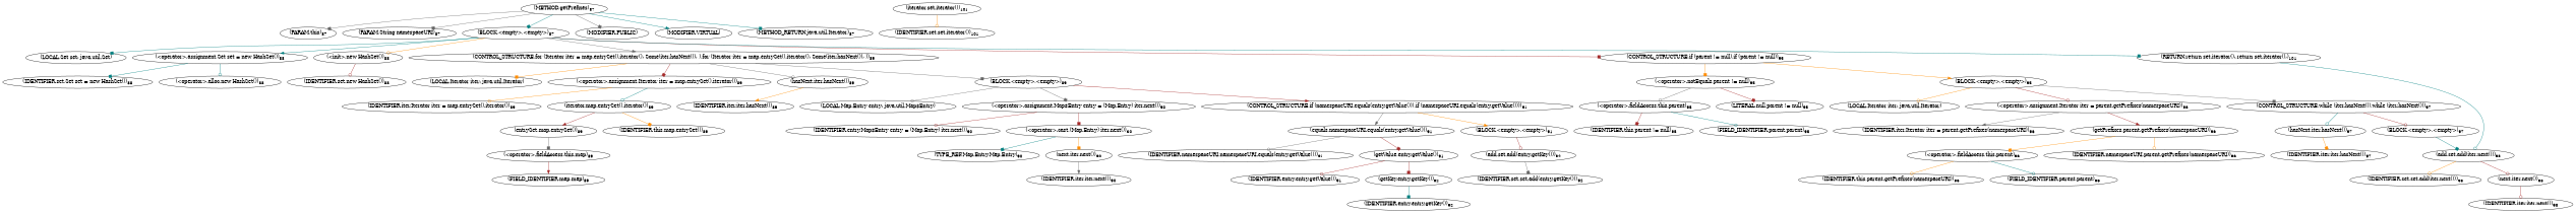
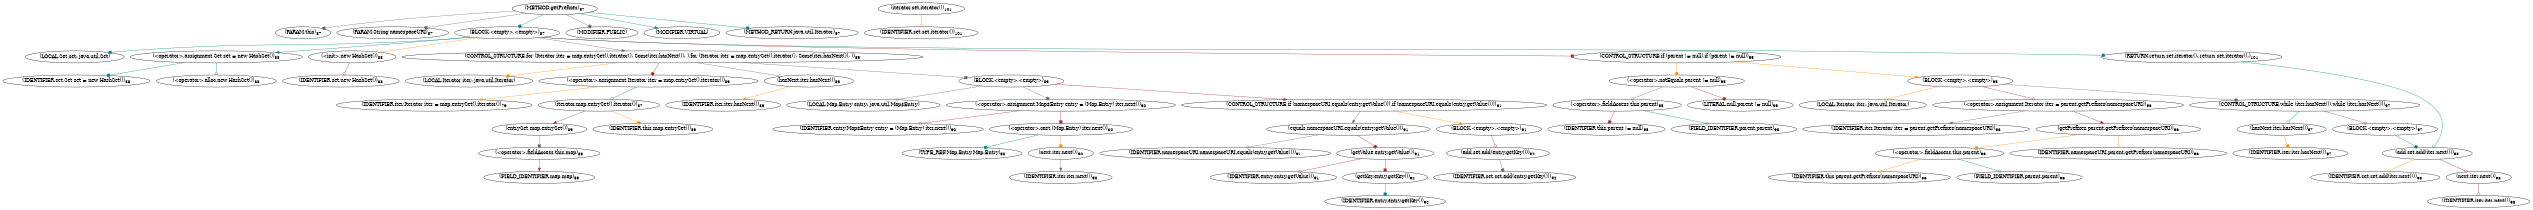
  digraph {
    edge [arrowhead=box color=brown]
    n1 [label=<(METHOD,getPrefixes)<SUB>87</SUB>>]
    n2 [label=<(PARAM,this)<SUB>87</SUB>>]
    n3 [label=<(PARAM,String namespaceURI)<SUB>87</SUB>>]
    n4 [label=<(BLOCK,&lt;empty&gt;,&lt;empty&gt;)<SUB>87</SUB>>]
    n5 [label=<(MODIFIER,PUBLIC)>]
    n6 [label=<(MODIFIER,VIRTUAL)>]
    n7 [label=<(METHOD_RETURN,java.util.Iterator)<SUB>87</SUB>>]
    n8 [label=<(LOCAL,Set set: java.util.Set)>]
    n9 [label=<(&lt;operator&gt;.assignment,Set set = new HashSet())<SUB>88</SUB>>]
    n10 [label=<(&lt;init&gt;,new HashSet())<SUB>88</SUB>>]
    n11 [label=<(CONTROL_STRUCTURE,for (Iterator iter = map.entrySet().iterator(); Some(iter.hasNext()); ),for (Iterator iter = map.entrySet().iterator(); Some(iter.hasNext()); ))<SUB>89</SUB>>]
    n12 [label=<(CONTROL_STRUCTURE,if (parent != null),if (parent != null))<SUB>95</SUB>>]
    n13 [label=<(RETURN,return set.iterator();,return set.iterator();)<SUB>101</SUB>>]
    n14 [label=<(IDENTIFIER,set,Set set = new HashSet())<SUB>88</SUB>>]
    n15 [label=<(&lt;operator&gt;.alloc,new HashSet())<SUB>88</SUB>>]
    n16 [label=<(IDENTIFIER,set,new HashSet())<SUB>88</SUB>>]
    n17 [label=<(LOCAL,Iterator iter: java.util.Iterator)>]
    n18 [label=<(&lt;operator&gt;.assignment,Iterator iter = map.entrySet().iterator())<SUB>89</SUB>>]
    n19 [label=<(hasNext,iter.hasNext())<SUB>89</SUB>>]
    n20 [label=<(BLOCK,&lt;empty&gt;,&lt;empty&gt;)<SUB>89</SUB>>]
    n21 [label=<(&lt;operator&gt;.notEquals,parent != null)<SUB>95</SUB>>]
    n22 [label=<(BLOCK,&lt;empty&gt;,&lt;empty&gt;)<SUB>95</SUB>>]
    n23 [label=<(add,set.add(iter.next()))<SUB>98</SUB>>]
-   n24 [label=<(IDENTIFIER,iter,Iterator iter = map.entrySet().iterator())<SUB>89</SUB>>]
-   n25 [label=<(iterator,map.entrySet().iterator())<SUB>89</SUB>>]
+   n24 [label=<(IDENTIFIER,iter,Iterator iter = map.entrySet().iterator())<SUB>79</SUB>>]
+   n25 [label=<(iterator,map.entrySet().iterator())<SUB>87</SUB>>]
    n26 [label=<(IDENTIFIER,iter,iter.hasNext())<SUB>89</SUB>>]
    n27 [label=<(LOCAL,Map.Entry entry: java.util.Map$Entry)>]
    n28 [label=<(&lt;operator&gt;.assignment,Map$Entry entry = (Map.Entry) iter.next())<SUB>90</SUB>>]
    n29 [label=<(CONTROL_STRUCTURE,if (namespaceURI.equals(entry.getValue())),if (namespaceURI.equals(entry.getValue())))<SUB>91</SUB>>]
    n30 [label=<(entrySet,map.entrySet())<SUB>89</SUB>>]
    n31 [label=<(IDENTIFIER,this,map.entrySet())<SUB>89</SUB>>]
    n32 [label=<(&lt;operator&gt;.fieldAccess,this.map)<SUB>89</SUB>>]
    n33 [label=<(FIELD_IDENTIFIER,map,map)<SUB>89</SUB>>]
    n34 [label=<(IDENTIFIER,entry,Map$Entry entry = (Map.Entry) iter.next())<SUB>90</SUB>>]
    n35 [label=<(&lt;operator&gt;.cast,(Map.Entry) iter.next())<SUB>30</SUB>>]
    n36 [label=<(equals,namespaceURI.equals(entry.getValue()))<SUB>91</SUB>>]
    n37 [label=<(BLOCK,&lt;empty&gt;,&lt;empty&gt;)<SUB>91</SUB>>]
    n38 [label=<(TYPE_REF,Map.Entry,Map.Entry)<SUB>90</SUB>>]
    n39 [label=<(next,iter.next())<SUB>90</SUB>>]
    n40 [label=<(IDENTIFIER,iter,iter.next())<SUB>90</SUB>>]
    n41 [label=<(IDENTIFIER,namespaceURI,namespaceURI.equals(entry.getValue()))<SUB>91</SUB>>]
    n42 [label=<(getValue,entry.getValue())<SUB>91</SUB>>]
    n43 [label=<(add,set.add(entry.getKey()))<SUB>92</SUB>>]
    n44 [label=<(IDENTIFIER,entry,entry.getValue())<SUB>91</SUB>>]
    n45 [label=<(getKey,entry.getKey())<SUB>92</SUB>>]
    n46 [label=<(IDENTIFIER,set,set.add(entry.getKey()))<SUB>92</SUB>>]
    n47 [label=<(IDENTIFIER,entry,entry.getKey())<SUB>92</SUB>>]
    n48 [label=<(&lt;operator&gt;.fieldAccess,this.parent)<SUB>95</SUB>>]
    n49 [label=<(LITERAL,null,parent != null)<SUB>95</SUB>>]
    n50 [label=<(LOCAL,Iterator iter: java.util.Iterator)>]
    n51 [label=<(&lt;operator&gt;.assignment,Iterator iter = parent.getPrefixes(namespaceURI))<SUB>96</SUB>>]
    n52 [label=<(CONTROL_STRUCTURE,while (iter.hasNext()),while (iter.hasNext()))<SUB>97</SUB>>]
    n53 [label=<(IDENTIFIER,this,parent != null)<SUB>95</SUB>>]
    n54 [label=<(FIELD_IDENTIFIER,parent,parent)<SUB>95</SUB>>]
    n55 [label=<(IDENTIFIER,iter,Iterator iter = parent.getPrefixes(namespaceURI))<SUB>96</SUB>>]
    n56 [label=<(getPrefixes,parent.getPrefixes(namespaceURI))<SUB>96</SUB>>]
    n57 [label=<(hasNext,iter.hasNext())<SUB>97</SUB>>]
    n58 [label=<(BLOCK,&lt;empty&gt;,&lt;empty&gt;)<SUB>97</SUB>>]
    n59 [label=<(&lt;operator&gt;.fieldAccess,this.parent)<SUB>96</SUB>>]
    n60 [label=<(IDENTIFIER,namespaceURI,parent.getPrefixes(namespaceURI))<SUB>96</SUB>>]
    n61 [label=<(IDENTIFIER,this,parent.getPrefixes(namespaceURI))<SUB>96</SUB>>]
    n62 [label=<(FIELD_IDENTIFIER,parent,parent)<SUB>96</SUB>>]
    n63 [label=<(IDENTIFIER,iter,iter.hasNext())<SUB>97</SUB>>]
    n64 [label=<(IDENTIFIER,set,set.add(iter.next()))<SUB>98</SUB>>]
    n65 [label=<(next,iter.next())<SUB>98</SUB>>]
    n66 [label=<(IDENTIFIER,iter,iter.next())<SUB>98</SUB>>]
    n67 [label=<(iterator,set.iterator())<SUB>101</SUB>>]
    n68 [label=<(IDENTIFIER,set,set.iterator())<SUB>101</SUB>>]
    n1 -> n2 [color=gray40]
    n1 -> n3 [color=gray40]
    n1 -> n4 [color=teal]
    n1 -> n5 [color=gray40]
    n1 -> n6 [arrowhead=normal color=teal]
    n1 -> n7 [color=teal]
    n4 -> n8 [color=teal]
    n4 -> n9 [arrowhead=normal color=teal]
    n4 -> n10 [arrowhead=odot color=darkorange]
    n4 -> n11 [arrowhead=normal color=gray40]
    n4 -> n12
    n4 -> n13 [color=teal]
    n9 -> n14 [color=teal]
    n9 -> n15 [arrowhead=odot color=teal]
    n10 -> n16 [arrowhead=odot]
    n11 -> n17 [color=darkorange]
    n11 -> n18
    n11 -> n19 [arrowhead=odot color=gray40]
    n11 -> n20 [color=gray40]
    n12 -> n21 [color=darkorange]
    n12 -> n22 [arrowhead=normal color=darkorange]
    n13 -> n23 [arrowhead=odot color=teal]
    n18 -> n24 [arrowhead=odot color=darkorange]
    n18 -> n25 [arrowhead=odot color=teal]
    n19 -> n26 [arrowhead=normal color=darkorange]
    n20 -> n27 [arrowhead=odot color=gray40]
    n20 -> n28 [color=gray40]
    n20 -> n29 [arrowhead=normal]
    n21 -> n48 [arrowhead=odot color=gray40]
    n21 -> n49
    n22 -> n50 [arrowhead=odot color=darkorange]
    n22 -> n51 [arrowhead=odot]
    n22 -> n52 [color=gray40]
    n23 -> n64 [arrowhead=odot color=darkorange]
    n23 -> n65 [arrowhead=odot]
    n25 -> n30 [arrowhead=normal]
    n25 -> n31 [color=darkorange]
    n28 -> n34 [arrowhead=odot]
    n28 -> n35
    n29 -> n36 [arrowhead=normal color=gray40]
    n29 -> n37 [arrowhead=normal color=darkorange]
    n30 -> n32 [color=gray40]
    n32 -> n33 [arrowhead=normal]
    n35 -> n38 [color=teal]
    n35 -> n39 [color=darkorange]
    n36 -> n41 [arrowhead=odot color=gray40]
    n36 -> n42
    n37 -> n43 [arrowhead=odot]
    n39 -> n40 [arrowhead=normal color=gray40]
    n42 -> n44 [arrowhead=odot]
    n42 -> n45
    n43 -> n46 [color=gray40]
    n45 -> n47 [color=teal]
    n48 -> n53
    n48 -> n54 [arrowhead=odot color=teal]
    n51 -> n55 [arrowhead=normal color=gray40]
    n51 -> n56 [arrowhead=normal]
    n52 -> n57 [arrowhead=odot color=teal]
    n52 -> n58 [arrowhead=odot]
    n56 -> n59 [color=darkorange]
    n56 -> n60 [arrowhead=odot color=darkorange]
    n57 -> n63 [color=darkorange]
    n58 -> n23 [color=teal]
    n59 -> n61 [arrowhead=odot color=darkorange]
    n59 -> n62 [arrowhead=odot color=teal]
    n65 -> n66 [arrowhead=odot]
    n67 -> n68 [arrowhead=odot color=darkorange]
  }
